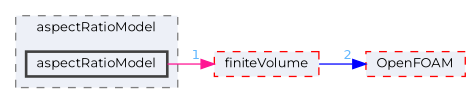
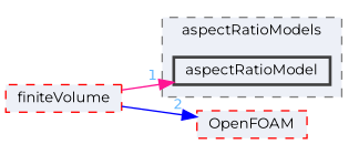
  digraph {
    compound=true
    fontname=Montserrat
    rankdir=LR
    node [color=red fillcolor="#edf0f7" fontname=Montserrat fontsize=10 shape=box style="filled,dashed"]
    edge [fontcolor=steelblue1 fontname=Montserrat fontsize=10 labeldistance=1.5 labelfontname=Helvetica labelfontsize=10]
    n1 [color=grey25 height=0.2 label=aspectRatioModel style="filled,bold" width=0.4]
    n2 [height=0.2 label=finiteVolume width=0.4]
    n3 [height=0.2 label=OpenFOAM width=0.4]
    subgraph cluster_1 {
      bgcolor="#edf0f7"
      fontsize=10
-     label=aspectRatioModel
+     label=aspectRatioModels
      pencolor=grey50
      style="filled,dashed"
      n1
    }
-   n1 -> n2 [color=deeppink headlabel=1]
+   n2 -> n1 [color=deeppink headlabel=1]
    n2 -> n3 [color=blue headlabel=2]
  }
